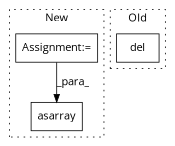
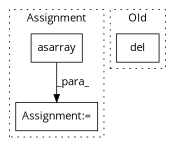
  digraph {
    fontname="Open Sans"
    node [a=32 shape=box fontname="Open Sans"]
    n1 [l="8,1" label=asarray s="5290,5313"]
    n2 [a=7 l=1 label="Assignment:=" s=5283]
    n3 [l="4,1" label=del s="6178,6217"]
    subgraph cluster_1 {
-     label=New
+     label=Assignment
      style=dotted
      n1
      n2
    }
    subgraph cluster_2 {
      label=Old
      style=dotted
      n3
    }
-   n2 -> n1 [label=_para_ fontname="Open Sans"]
+   n1 -> n2 [label=_para_ fontname="Open Sans"]
  }
